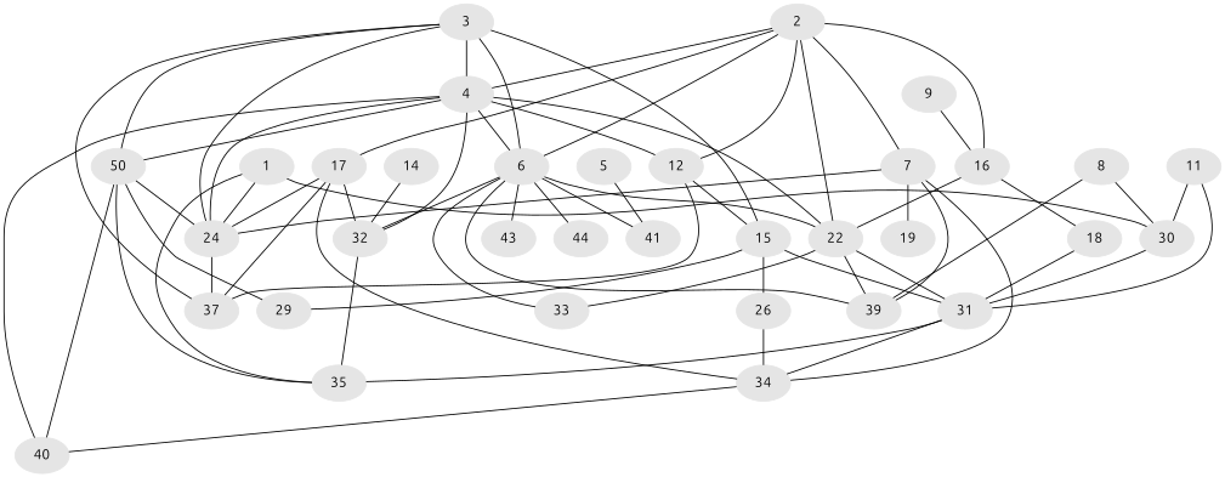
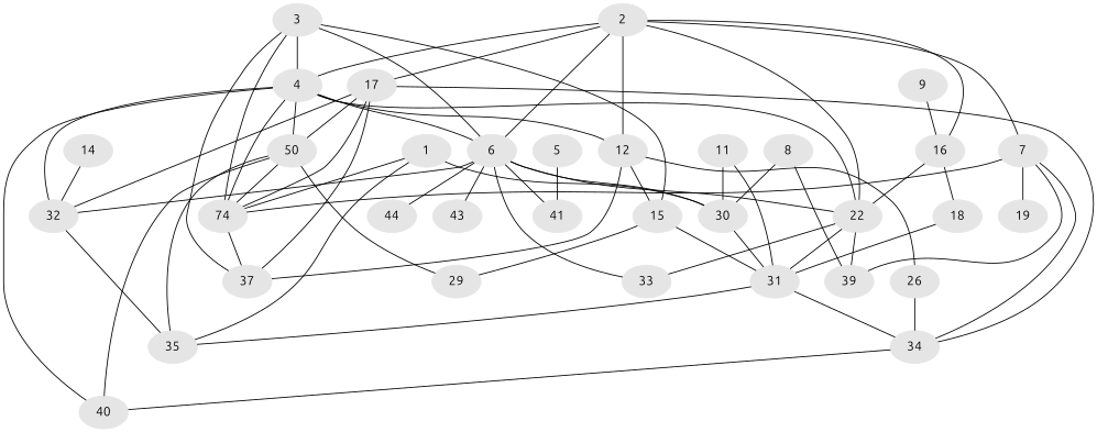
  graph {
    fontname=Ubuntu
    node [color=gray90 fontname=Ubuntu style=filled]
    edge [fontname=Ubuntu weight=1.0]
    1
-   24
+   24 [label=74]
    30
    35
    37
    31
    2
    4
    6
    7
    12
    16
    17
    22
    n15 [label=50]
    32
    40
    41
    33
    39
    43
    44
    19
    34
    15
    26
    18
    3
    n29 [label=29]
    5
    8
    9
    11
    14
    1 -- 24
    1 -- 30
    1 -- 35
    24 -- 37
    30 -- 31
    31 -- 35
    31 -- 34
    2 -- 4
    2 -- 6
    2 -- 7
    2 -- 12
    2 -- 16
    2 -- 17
    2 -- 22
    4 -- 24
    4 -- 6
    4 -- 12
    4 -- 22
    4 -- n15
    4 -- 32
    4 -- 40
    6 -- 22
    6 -- 32
    6 -- 41 [weight=2.0]
    6 -- 33
-   6 -- 39
+   6 -- 30
    6 -- 43
    6 -- 44
    7 -- 24
    7 -- 39
    7 -- 19
    7 -- 34
    12 -- 37
    12 -- 15
-   15 -- 26
+   12 -- 26
    16 -- 22
    16 -- 18
    17 -- 24
    17 -- 37
    17 -- 32
    17 -- 34
    22 -- 31
    22 -- 33
    22 -- 39
    n15 -- 24
    n15 -- 35
    n15 -- 40
    n15 -- n29
    32 -- 35 [weight=2.0]
    34 -- 40
    15 -- 31
    15 -- n29
    26 -- 34
    18 -- 31 [weight=2.0]
    3 -- 24
    3 -- 37
    3 -- 4 [weight=2.0]
    3 -- 6
-   3 -- n15
+   17 -- n15
    3 -- 15
    5 -- 41
    8 -- 30
    8 -- 39
    9 -- 16
    11 -- 30
    11 -- 31
    14 -- 32
  }
